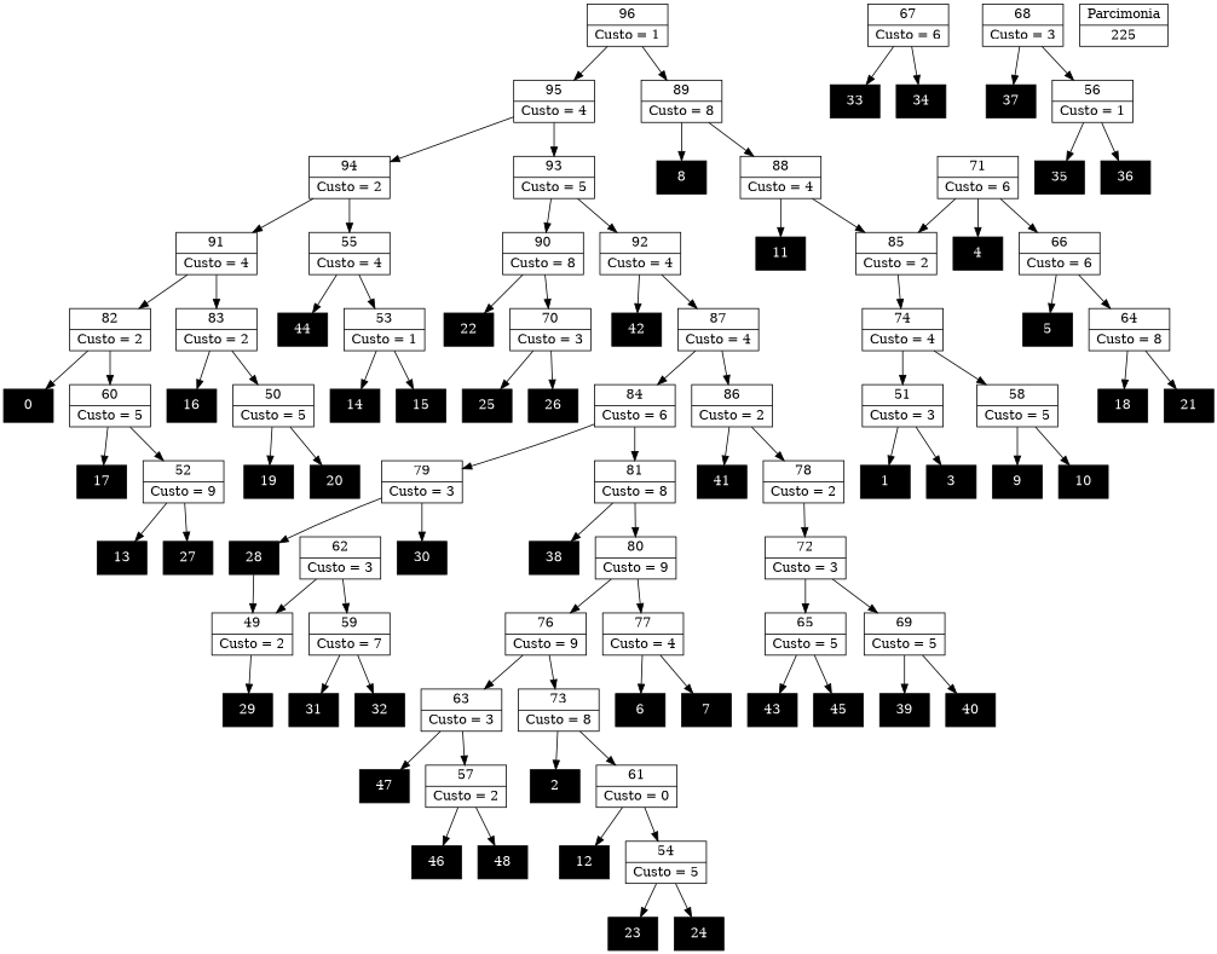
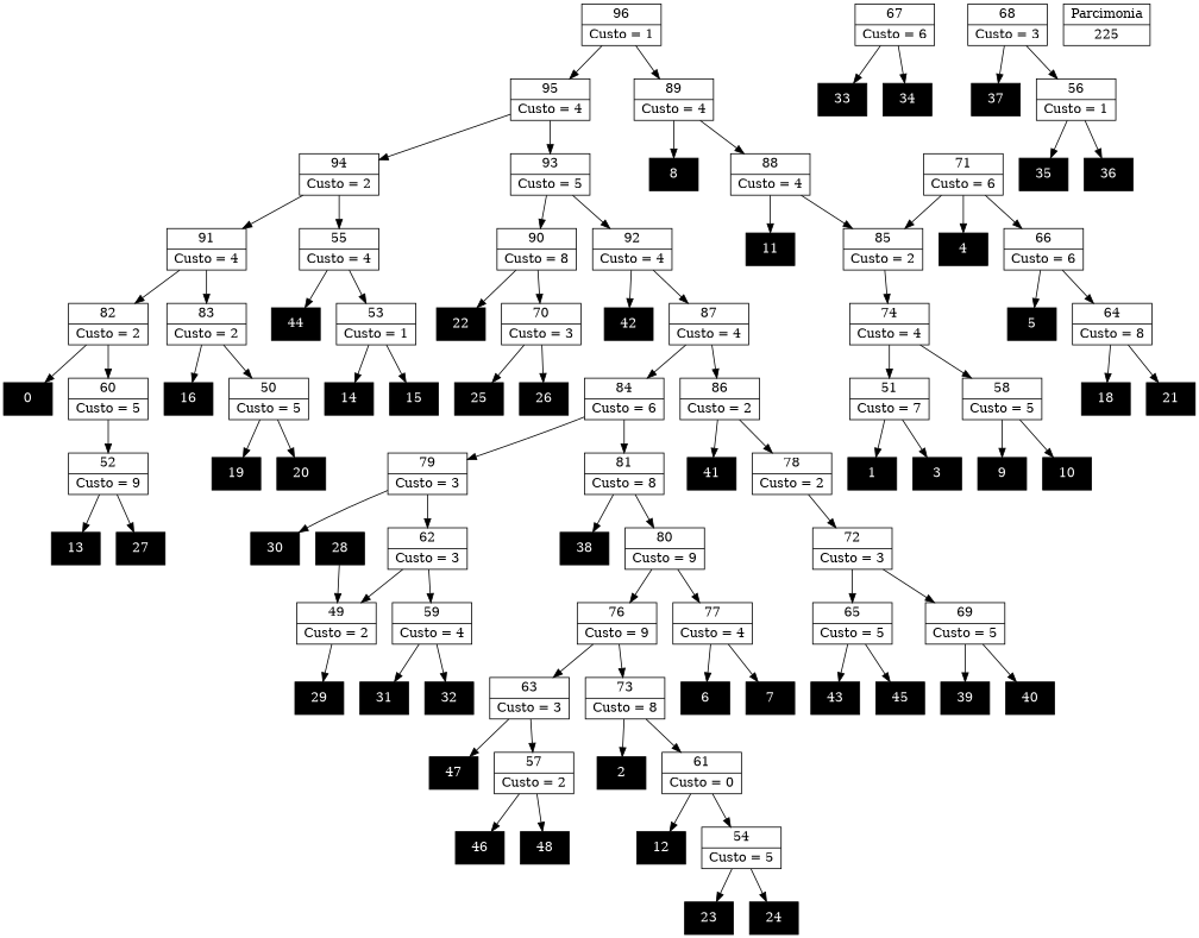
  digraph {
    node [color=black fontcolor=white fontsize=14 shape=record style=filled]
    n1 [height=0.5 label="{0}"]
    n2 [height=0.5 label="{1}"]
    n3 [height=0.5 label="{2}"]
    n4 [height=0.5 label="{3}"]
    n5 [height=0.5 label="{4}"]
    n6 [height=0.5 label="{5}"]
    n7 [height=0.5 label="{6}"]
    n8 [height=0.5 label="{7}"]
    n9 [height=0.5 label="{8}"]
    n10 [height=0.5 label="{9}"]
    n11 [height=0.5 label="{10}"]
    n12 [height=0.5 label="{11}"]
    n13 [height=0.5 label="{12}"]
    n14 [height=0.5 label="{13}"]
    n15 [height=0.5 label="{14}"]
    n16 [height=0.5 label="{15}"]
    n17 [height=0.5 label="{16}"]
-   n18 [height=0.5 label="{17}"]
    n19 [height=0.5 label="{18}"]
    n20 [height=0.5 label="{19}"]
    n21 [height=0.5 label="{20}"]
    n22 [height=0.5 label="{21}"]
    n23 [height=0.5 label="{22}"]
    n24 [height=0.5 label="{23}"]
    n25 [height=0.5 label="{24}"]
    n26 [height=0.5 label="{25}"]
    n27 [height=0.5 label="{26}"]
    n28 [height=0.5 label="{27}"]
    n29 [height=0.5 label="{28}"]
    n30 [label="{49|Custo = 2}" color="" fontcolor="" fontsize="" style=""]
    n31 [height=0.5 label="{29}"]
    n32 [height=0.5 label="{30}"]
    n33 [height=0.5 label="{31}"]
    n34 [height=0.5 label="{32}"]
    n35 [height=0.5 label="{33}"]
    n36 [height=0.5 label="{34}"]
    n37 [height=0.5 label="{35}"]
    n38 [height=0.5 label="{36}"]
    n39 [height=0.5 label="{37}"]
    n40 [height=0.5 label="{38}"]
    n41 [height=0.5 label="{39}"]
    n42 [height=0.5 label="{40}"]
    n43 [height=0.5 label="{41}"]
    n44 [height=0.5 label="{42}"]
    n45 [height=0.5 label="{43}"]
    n46 [height=0.5 label="{44}"]
    n47 [height=0.5 label="{45}"]
    n48 [height=0.5 label="{46}"]
    n49 [height=0.5 label="{47}"]
    n50 [height=0.5 label="{48}"]
    n51 [label="{50|Custo = 5}" color="" fontcolor="" fontsize="" style=""]
-   n52 [label="{51|Custo = 3}" color="" fontcolor="" fontsize="" style=""]
+   n52 [label="{51|Custo = 7}" color="" fontcolor="" fontsize="" style=""]
    n53 [label="{52|Custo = 9}" color="" fontcolor="" fontsize="" style=""]
    n54 [label="{53|Custo = 1}" color="" fontcolor="" fontsize="" style=""]
    n55 [label="{54|Custo = 5}" color="" fontcolor="" fontsize="" style=""]
    n56 [label="{55|Custo = 4}" color="" fontcolor="" fontsize="" style=""]
    n57 [label="{56|Custo = 1}" color="" fontcolor="" fontsize="" style=""]
    n58 [label="{57|Custo = 2}" color="" fontcolor="" fontsize="" style=""]
    n59 [label="{58|Custo = 5}" color="" fontcolor="" fontsize="" style=""]
-   n60 [label="{59|Custo = 7}" color="" fontcolor="" fontsize="" style=""]
+   n60 [label="{59|Custo = 4}" color="" fontcolor="" fontsize="" style=""]
    n61 [label="{60|Custo = 5}" color="" fontcolor="" fontsize="" style=""]
    n62 [label="{61|Custo = 0}" color="" fontcolor="" fontsize="" style=""]
    n63 [label="{62|Custo = 3}" color="" fontcolor="" fontsize="" style=""]
    n64 [label="{63|Custo = 3}" color="" fontcolor="" fontsize="" style=""]
    n65 [label="{64|Custo = 8}" color="" fontcolor="" fontsize="" style=""]
    n66 [label="{65|Custo = 5}" color="" fontcolor="" fontsize="" style=""]
    n67 [label="{66|Custo = 6}" color="" fontcolor="" fontsize="" style=""]
    n68 [label="{67|Custo = 6}" color="" fontcolor="" fontsize="" style=""]
    n69 [label="{68|Custo = 3}" color="" fontcolor="" fontsize="" style=""]
    n70 [label="{69|Custo = 5}" color="" fontcolor="" fontsize="" style=""]
    n71 [label="{70|Custo = 3}" color="" fontcolor="" fontsize="" style=""]
    n72 [label="{71|Custo = 6}" color="" fontcolor="" fontsize="" style=""]
    n73 [label="{85|Custo = 2}" color="" fontcolor="" fontsize="" style=""]
    n74 [label="{72|Custo = 3}" color="" fontcolor="" fontsize="" style=""]
    n75 [label="{73|Custo = 8}" color="" fontcolor="" fontsize="" style=""]
    n76 [label="{74|Custo = 4}" color="" fontcolor="" fontsize="" style=""]
    n77 [label="{76|Custo = 9}" color="" fontcolor="" fontsize="" style=""]
    n78 [label="{77|Custo = 4}" color="" fontcolor="" fontsize="" style=""]
    n79 [label="{78|Custo = 2}" color="" fontcolor="" fontsize="" style=""]
    n80 [label="{79|Custo = 3}" color="" fontcolor="" fontsize="" style=""]
    n81 [label="{80|Custo = 9}" color="" fontcolor="" fontsize="" style=""]
    n82 [label="{81|Custo = 8}" color="" fontcolor="" fontsize="" style=""]
    n83 [label="{82|Custo = 2}" color="" fontcolor="" fontsize="" style=""]
    n84 [label="{83|Custo = 2}" color="" fontcolor="" fontsize="" style=""]
    n85 [label="{84|Custo = 6}" color="" fontcolor="" fontsize="" style=""]
    n86 [label="{86|Custo = 2}" color="" fontcolor="" fontsize="" style=""]
    n87 [label="{87|Custo = 4}" color="" fontcolor="" fontsize="" style=""]
    n88 [label="{88|Custo = 4}" color="" fontcolor="" fontsize="" style=""]
-   n89 [label="{89|Custo = 8}" color="" fontcolor="" fontsize="" style=""]
+   n89 [label="{89|Custo = 4}" color="" fontcolor="" fontsize="" style=""]
    n90 [label="{90|Custo = 8}" color="" fontcolor="" fontsize="" style=""]
    n91 [label="{91|Custo = 4}" color="" fontcolor="" fontsize="" style=""]
    n92 [label="{92|Custo = 4}" color="" fontcolor="" fontsize="" style=""]
    n93 [label="{93|Custo = 5}" color="" fontcolor="" fontsize="" style=""]
    n94 [label="{94|Custo = 2}" color="" fontcolor="" fontsize="" style=""]
    n95 [label="{95|Custo = 4}" color="" fontcolor="" fontsize="" style=""]
    n96 [label="{96|Custo = 1}" color="" fontcolor="" fontsize="" style=""]
    n97 [label="{Parcimonia|225}" color="" fontcolor="" fontsize="" style=""]
    n29 -> n30
    n30 -> n31
    n51 -> n20
    n51 -> n21
    n52 -> n2
    n52 -> n4
    n53 -> n14
    n53 -> n28
    n54 -> n15
    n54 -> n16
    n55 -> n24
    n55 -> n25
    n56 -> n46
    n56 -> n54
    n57 -> n37
    n57 -> n38
    n58 -> n48
    n58 -> n50
    n59 -> n10
    n59 -> n11
    n60 -> n33
    n60 -> n34
-   n61 -> n18
    n61 -> n53
    n62 -> n13
    n62 -> n55
    n63 -> n30
    n63 -> n60
    n64 -> n49
    n64 -> n58
    n65 -> n19
    n65 -> n22
    n66 -> n45
    n66 -> n47
    n67 -> n6
    n67 -> n65
    n68 -> n35
    n68 -> n36
    n69 -> n39
    n69 -> n57
    n70 -> n41
    n70 -> n42
    n71 -> n26
    n71 -> n27
    n72 -> n5
    n72 -> n67
    n72 -> n73
    n73 -> n76
    n74 -> n66
    n74 -> n70
    n75 -> n3
    n75 -> n62
    n76 -> n52
    n76 -> n59
    n77 -> n64
    n77 -> n75
    n78 -> n7
    n78 -> n8
    n79 -> n74
    n80 -> n32
-   n80 -> n29
+   n80 -> n63
    n81 -> n77
    n81 -> n78
    n82 -> n40
    n82 -> n81
    n83 -> n1
    n83 -> n61
    n84 -> n17
    n84 -> n51
    n85 -> n80
    n85 -> n82
    n86 -> n43
    n86 -> n79
    n87 -> n85
    n87 -> n86
    n88 -> n12
    n88 -> n73
    n89 -> n9
    n89 -> n88
    n90 -> n23
    n90 -> n71
    n91 -> n83
    n91 -> n84
    n92 -> n44
    n92 -> n87
    n93 -> n90
    n93 -> n92
    n94 -> n56
    n94 -> n91
    n95 -> n93
    n95 -> n94
    n96 -> n89
    n96 -> n95
  }
